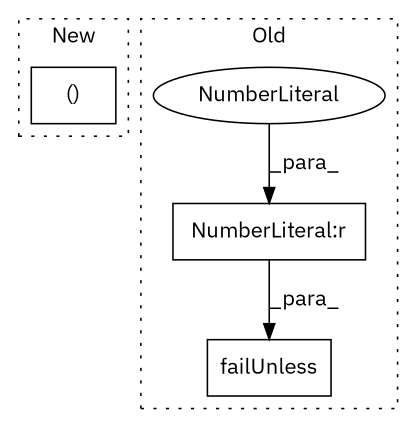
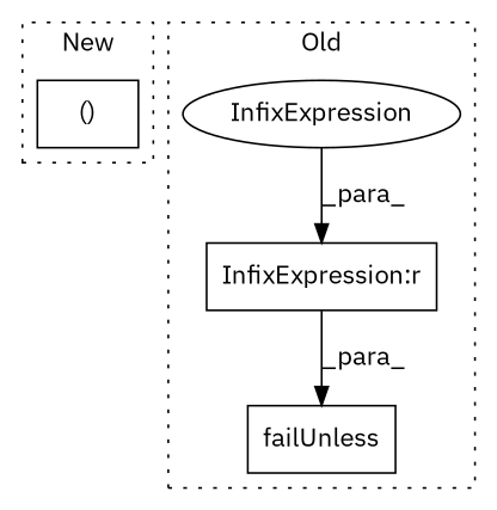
  digraph {
    fontname="IBM Plex Sans"
    node [shape=box fontname="IBM Plex Sans"]
    edge [fontname="IBM Plex Sans"]
    n1 [a=106 l=29 label="()" s=599]
    n2 [a=32 l="11,1" label=failUnless s="523,560"]
-   n3 [a=27 l=4 label="NumberLiteral:r" s=548]
-   n4 [a=34 l=1 label=NumberLiteral s=552 shape=ellipse]
+   n3 [a=27 l=4 label="InfixExpression:r" s=548]
+   n4 [a=34 l=1 label=InfixExpression s=552 shape=ellipse]
    subgraph cluster_1 {
      label=New
      style=dotted
      n1
    }
    subgraph cluster_2 {
      label=Old
      style=dotted
      n2
      n3
      n4
    }
    n3 -> n2 [label=_para_]
    n4 -> n3 [label=_para_]
  }
